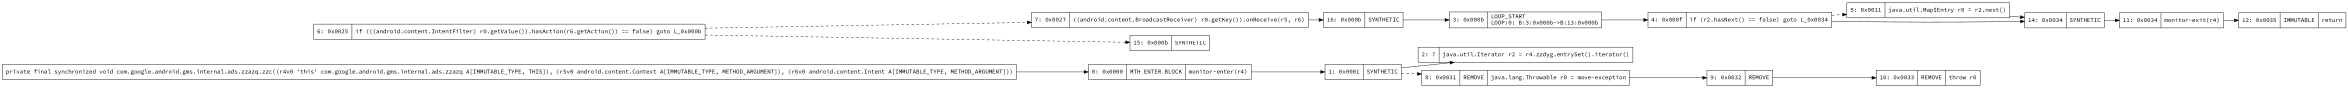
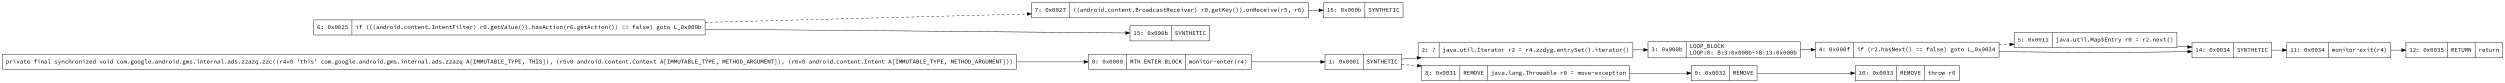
  digraph {
    fontname="Source Code Pro"
    rankdir=LR
    node [fontname="Source Code Pro" shape=record]
    edge [fontname="Source Code Pro"]
    n1 [label="{0\:\ 0x0000|MTH_ENTER_BLOCK\l|monitor\-enter(r4)\l}"]
    n2 [label="{1\:\ 0x0001|SYNTHETIC\l}"]
    n3 [label="{2\:\ ?|java.util.Iterator r2 = r4.zzdyg.entrySet().iterator()\l}"]
    n4 [label="{8\:\ 0x0031|REMOVE\l|java.lang.Throwable r0 = move\-exception\l}"]
-   n5 [label="{3\:\ 0x000b|LOOP_START\lLOOP:0: B:3:0x000b\-\>B:13:0x000b\l}"]
+   n5 [label="{3\:\ 0x000b|LOOP_BLOCK\lLOOP:0: B:3:0x000b\-\>B:13:0x000b\l}"]
    n6 [label="{9\:\ 0x0032|REMOVE\l}"]
    n7 [label="{4\:\ 0x000f|if (r2.hasNext() == false) goto L_0x0034\l}"]
    n8 [label="{5\:\ 0x0011|java.util.Map$Entry r0 = r2.next()\l}"]
    n9 [label="{14\:\ 0x0034|SYNTHETIC\l}"]
    n10 [label="{11\:\ 0x0034|monitor\-exit(r4)\l}"]
    n11 [label="{6\:\ 0x0025|if (((android.content.IntentFilter) r0.getValue()).hasAction(r6.getAction()) == false) goto L_0x000b\l}"]
    n12 [label="{7\:\ 0x0027|((android.content.BroadcastReceiver) r0.getKey()).onReceive(r5, r6)\l}"]
    n13 [label="{15\:\ 0x000b|SYNTHETIC\l}"]
    n14 [label="{16\:\ 0x000b|SYNTHETIC\l}"]
    n15 [label="{10\:\ 0x0033|REMOVE\l|throw r0\l}"]
-   n16 [label="{12\:\ 0x0035|IMMUTABLE\l|return\l}"]
+   n16 [label="{12\:\ 0x0035|RETURN\l|return\l}"]
    n17 [label="{private final synchronized void com.google.android.gms.internal.ads.zzazq.zzc((r4v0 'this' com.google.android.gms.internal.ads.zzazq A[IMMUTABLE_TYPE, THIS]), (r5v0 android.content.Context A[IMMUTABLE_TYPE, METHOD_ARGUMENT]), (r6v0 android.content.Intent A[IMMUTABLE_TYPE, METHOD_ARGUMENT])) }"]
    n1 -> n2
    n2 -> n3
    n2 -> n4 [style=dashed]
-   n14 -> n5
+   n3 -> n5
    n4 -> n6
    n5 -> n7
    n6 -> n15
    n7 -> n8 [style=dashed]
    n7 -> n9
    n8 -> n9
    n9 -> n10
    n10 -> n16
    n11 -> n12 [style=dashed]
-   n11 -> n13 [style=dashed]
+   n11 -> n13
    n12 -> n14
    n17 -> n1
  }
